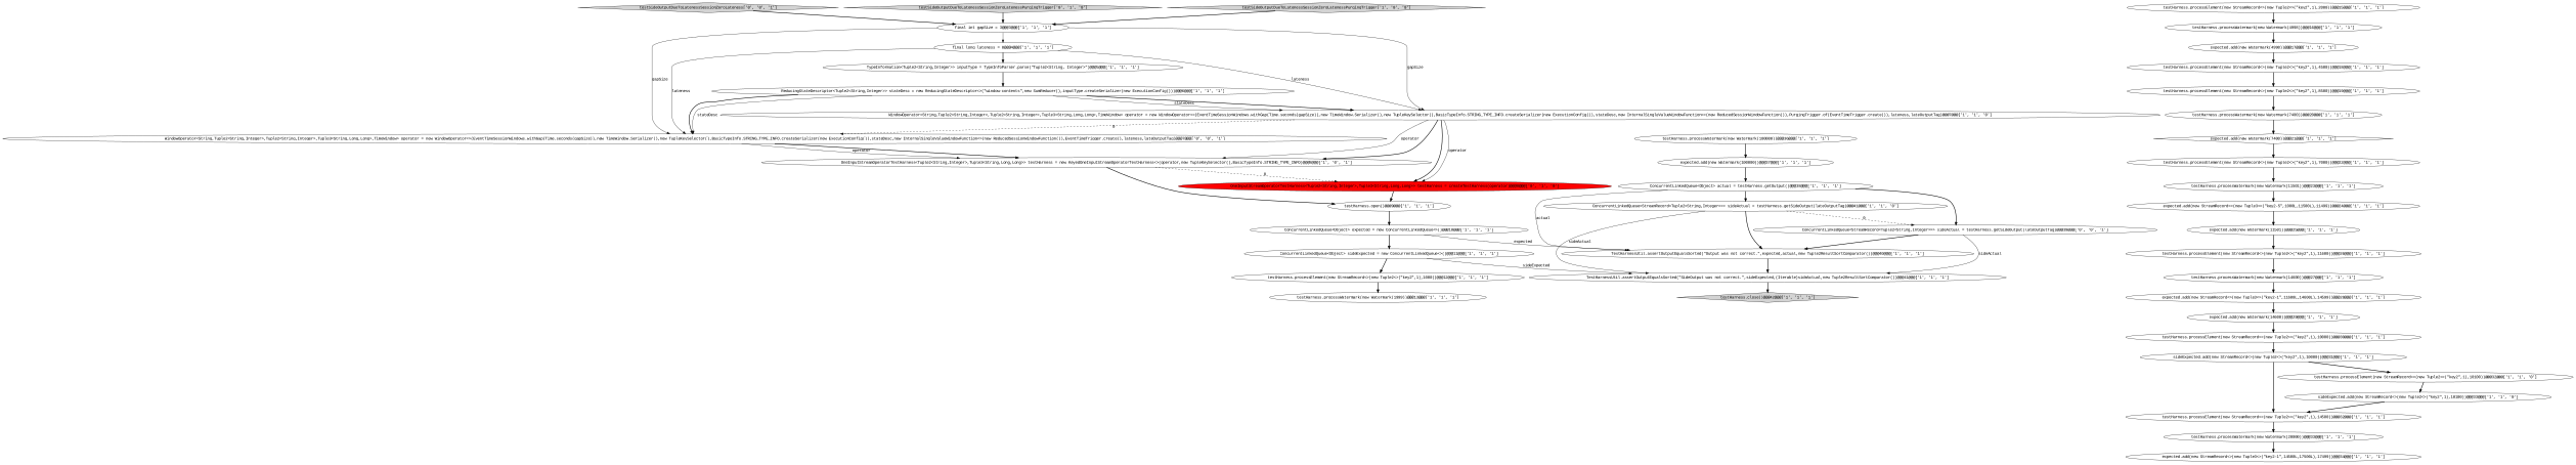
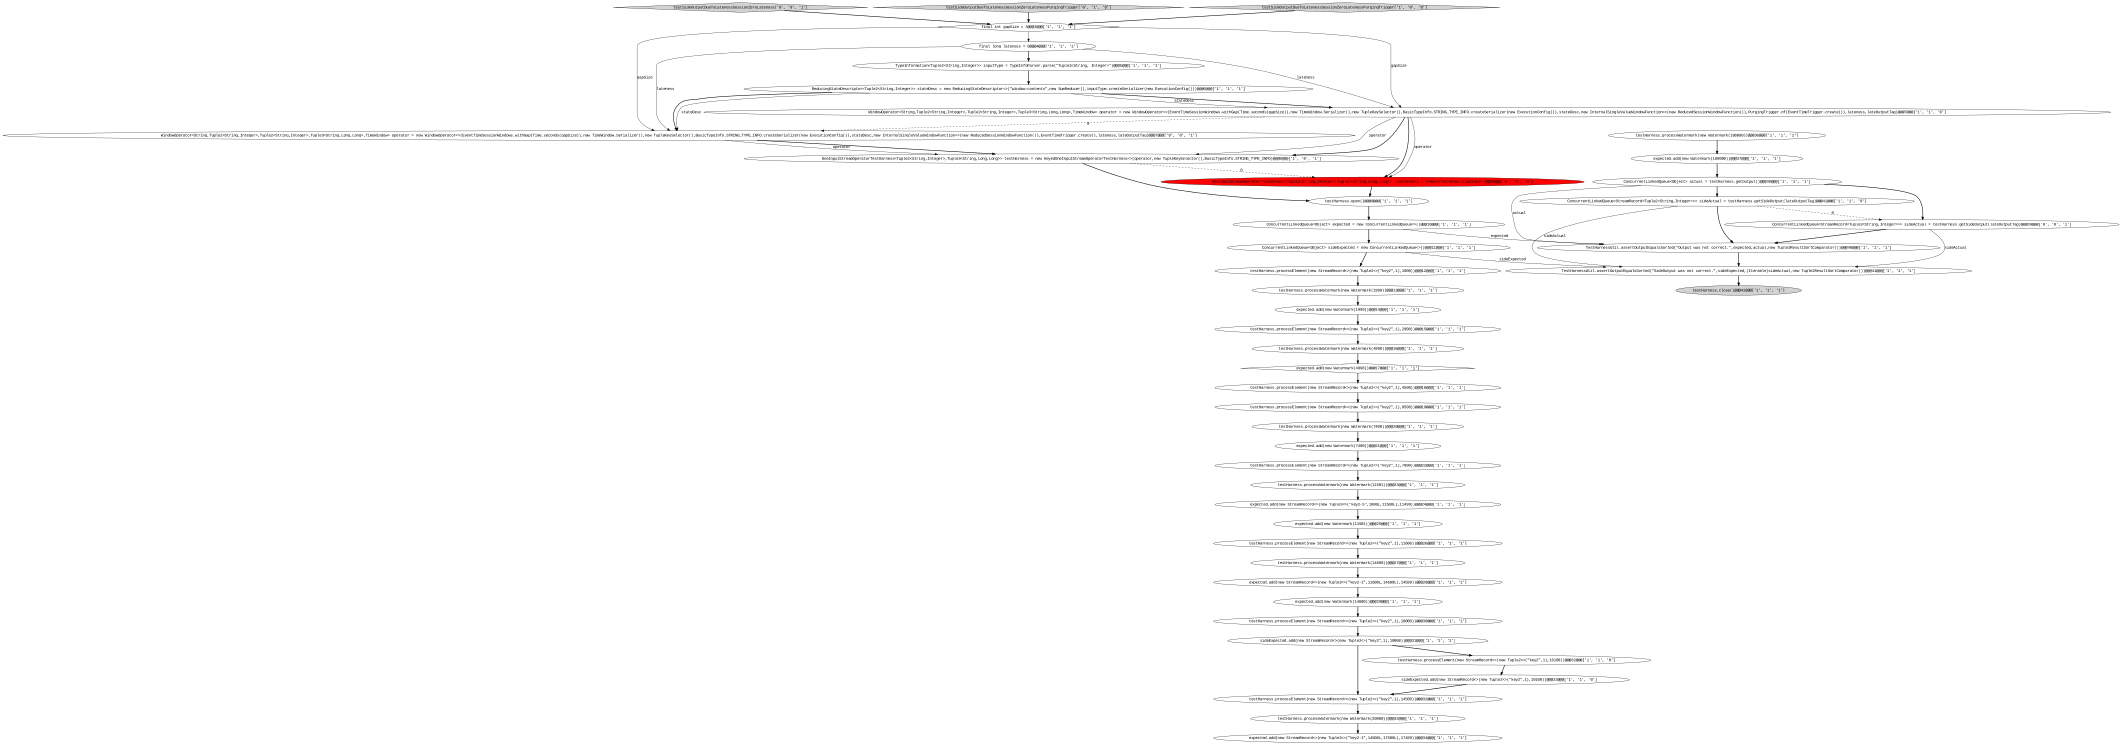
  digraph {
    fontname="Liberation Mono"
    node [fillcolor=white fontname="Liberation Mono" shape=ellipse style=filled]
    edge [fontname="Liberation Mono" style=bold]
    n1 [fillcolor=lightgray label="testSideOutputDueToLatenessSessionZeroLateness['0', '0', '1']" shape=diamond]
-   n2 [label="final int gapSize = 3@@@3@@@['1', '1', '1']"]
+   n2 [label="final int gapSize = 3@@@3@@@['1', '1', '1']" shape=diamond]
    n3 [label="WindowOperator<String,Tuple2<String,Integer>,Tuple2<String,Integer>,Tuple3<String,Long,Long>,TimeWindow> operator = new WindowOperator<>(EventTimeSessionWindows.withGap(Time.seconds(gapSize)),new TimeWindow.Serializer(),new TupleKeySelector(),BasicTypeInfo.STRING_TYPE_INFO.createSerializer(new ExecutionConfig()),stateDesc,new InternalSingleValueWindowFunction<>(new ReducedSessionWindowFunction()),PurgingTrigger.of(EventTimeTrigger.create()),lateness,lateOutputTag)@@@7@@@['1', '1', '0']"]
    n4 [label="final long lateness = 0@@@4@@@['1', '1', '1']"]
    n5 [label="WindowOperator<String,Tuple2<String,Integer>,Tuple2<String,Integer>,Tuple3<String,Long,Long>,TimeWindow> operator = new WindowOperator<>(EventTimeSessionWindows.withGap(Time.seconds(gapSize)),new TimeWindow.Serializer(),new TupleKeySelector(),BasicTypeInfo.STRING_TYPE_INFO.createSerializer(new ExecutionConfig()),stateDesc,new InternalSingleValueWindowFunction<>(new ReducedSessionWindowFunction()),EventTimeTrigger.create(),lateness,lateOutputTag)@@@7@@@['0', '0', '1']"]
    n6 [fillcolor=lightgray label="testSideOutputDueToLatenessSessionZeroLatenessPurgingTrigger['0', '1', '0']" shape=diamond]
    n7 [label="testHarness.processElement(new StreamRecord<>(new Tuple2<>(\"key2\",1),4500))@@@18@@@['1', '1', '1']"]
    n8 [label="testHarness.processElement(new StreamRecord<>(new Tuple2<>(\"key2\",1),8500))@@@19@@@['1', '1', '1']"]
    n9 [label="testHarness.processWatermark(new Watermark(7400))@@@20@@@['1', '1', '1']"]
    n10 [label="testHarness.open()@@@9@@@['1', '1', '1']"]
    n11 [label="ConcurrentLinkedQueue<Object> expected = new ConcurrentLinkedQueue<>()@@@10@@@['1', '1', '1']"]
    n12 [label="TestHarnessUtil.assertOutputEqualsSorted(\"Output was not correct.\",expected,actual,new Tuple2ResultSortComparator())@@@40@@@['1', '1', '1']"]
    n13 [label="ConcurrentLinkedQueue<Object> sideExpected = new ConcurrentLinkedQueue<>()@@@11@@@['1', '1', '1']"]
    n14 [label="expected.add(new Watermark(14600))@@@29@@@['1', '1', '1']"]
    n15 [label="testHarness.processElement(new StreamRecord<>(new Tuple2<>(\"key2\",1),10000))@@@30@@@['1', '1', '1']"]
    n16 [label="sideExpected.add(new StreamRecord<>(new Tuple2<>(\"key2\",1),10000))@@@31@@@['1', '1', '1']"]
    n17 [label="testHarness.processElement(new StreamRecord<>(new Tuple2<>(\"key2\",1),14500))@@@32@@@['1', '1', '1']"]
    n18 [label="testHarness.processElement(new StreamRecord<>(new Tuple2<>(\"key2\",1),10100))@@@32@@@['1', '1', '0']"]
    n19 [label="testHarness.processWatermark(new Watermark(20000))@@@33@@@['1', '1', '1']"]
    n20 [label="sideExpected.add(new StreamRecord<>(new Tuple2<>(\"key2\",1),10100))@@@33@@@['1', '1', '0']"]
    n21 [fillcolor=red label="OneInputStreamOperatorTestHarness<Tuple2<String,Integer>,Tuple3<String,Long,Long>> testHarness = createTestHarness(operator)@@@8@@@['0', '1', '0']"]
    n22 [label="OneInputStreamOperatorTestHarness<Tuple2<String,Integer>,Tuple3<String,Long,Long>> testHarness = new KeyedOneInputStreamOperatorTestHarness<>(operator,new TupleKeySelector(),BasicTypeInfo.STRING_TYPE_INFO)@@@8@@@['1', '0', '1']"]
    n23 [label="TypeInformation<Tuple2<String,Integer>> inputType = TypeInfoParser.parse(\"Tuple2<String, Integer>\")@@@5@@@['1', '1', '1']"]
    n24 [label="testHarness.processWatermark(new Watermark(4998))@@@16@@@['1', '1', '1']"]
-   n25 [label="expected.add(new Watermark(4998))@@@17@@@['1', '1', '1']"]
-   n26 [fillcolor=lightgray label="testHarness.close()@@@42@@@['1', '1', '1']" shape=diamond]
+   n25 [label="expected.add(new Watermark(4998))@@@17@@@['1', '1', '1']" shape=diamond]
+   n26 [fillcolor=lightgray label="testHarness.close()@@@42@@@['1', '1', '1']"]
    n27 [label="expected.add(new Watermark(100000))@@@37@@@['1', '1', '1']"]
    n28 [label="ConcurrentLinkedQueue<Object> actual = testHarness.getOutput()@@@38@@@['1', '1', '1']"]
    n29 [label="ConcurrentLinkedQueue<StreamRecord<Tuple2<String,Integer>>> sideActual = testHarness.getSideOutput(lateOutputTag)@@@39@@@['0', '0', '1']"]
    n30 [label="ConcurrentLinkedQueue<StreamRecord<Tuple2<String,Integer>>> sideActual = testHarness.getSideOutput(lateOutputTag)@@@41@@@['1', '1', '0']"]
    n31 [label="expected.add(new StreamRecord<>(new Tuple3<>(\"key2-1\",14500L,17500L),17499))@@@34@@@['1', '1', '1']"]
    n32 [label="testHarness.processWatermark(new Watermark(100000))@@@36@@@['1', '1', '1']"]
    n33 [label="ReducingStateDescriptor<Tuple2<String,Integer>> stateDesc = new ReducingStateDescriptor<>(\"window-contents\",new SumReducer(),inputType.createSerializer(new ExecutionConfig()))@@@6@@@['1', '1', '1']"]
    n34 [label="TestHarnessUtil.assertOutputEqualsSorted(\"SideOutput was not correct.\",sideExpected,(Iterable)sideActual,new Tuple2ResultSortComparator())@@@41@@@['1', '1', '1']"]
    n35 [label="testHarness.processElement(new StreamRecord<>(new Tuple2<>(\"key2\",1),2000))@@@15@@@['1', '1', '1']"]
+   n36 [label="expected.add(new Watermark(1999))@@@14@@@['1', '1', '1']"]
    n37 [label="testHarness.processElement(new StreamRecord<>(new Tuple2<>(\"key2\",1),1000))@@@12@@@['1', '1', '1']"]
    n38 [label="testHarness.processWatermark(new Watermark(1999))@@@13@@@['1', '1', '1']"]
    n39 [label="testHarness.processWatermark(new Watermark(14600))@@@27@@@['1', '1', '1']"]
    n40 [label="expected.add(new StreamRecord<>(new Tuple3<>(\"key2-1\",11600L,14600L),14599))@@@28@@@['1', '1', '1']"]
-   n41 [label="expected.add(new Watermark(7400))@@@21@@@['1', '1', '1']" shape=diamond]
+   n41 [label="expected.add(new Watermark(7400))@@@21@@@['1', '1', '1']"]
    n42 [label="testHarness.processElement(new StreamRecord<>(new Tuple2<>(\"key2\",1),7000))@@@22@@@['1', '1', '1']"]
    n43 [label="expected.add(new StreamRecord<>(new Tuple3<>(\"key2-5\",1000L,11500L),11499))@@@24@@@['1', '1', '1']"]
    n44 [label="expected.add(new Watermark(11501))@@@25@@@['1', '1', '1']"]
    n45 [label="testHarness.processElement(new StreamRecord<>(new Tuple2<>(\"key2\",1),11600))@@@26@@@['1', '1', '1']"]
    n46 [label="testHarness.processWatermark(new Watermark(11501))@@@23@@@['1', '1', '1']"]
    n47 [fillcolor=lightgray label="testSideOutputDueToLatenessSessionZeroLatenessPurgingTrigger['1', '0', '0']" shape=diamond]
    n1 -> n2
    n2 -> n3 [label=gapSize style=solid]
    n2 -> n4 [style=solid]
    n2 -> n5 [label=gapSize style=solid]
    n3 -> n5 [label=0 style=dashed]
    n3 -> n21
    n3 -> n21 [label=operator style=solid]
    n3 -> n22
    n3 -> n22 [label=operator style=solid]
    n4 -> n3 [label=lateness style=solid]
    n4 -> n5 [label=lateness style=solid]
    n4 -> n23
    n5 -> n22
    n5 -> n22 [label=operator style=solid]
    n6 -> n2
    n7 -> n8
    n8 -> n9
    n9 -> n41
    n10 -> n11
    n11 -> n12 [label=expected style=solid]
    n11 -> n13
    n12 -> n34
    n13 -> n34 [label=sideExpected style=solid]
    n13 -> n37
    n14 -> n15
    n15 -> n16
    n16 -> n17
    n16 -> n18
    n17 -> n19
    n18 -> n20
    n19 -> n31
    n20 -> n17
    n21 -> n10
    n22 -> n10
    n22 -> n21 [label=0 style=dashed]
    n23 -> n33
    n24 -> n25
    n25 -> n7
    n27 -> n28
    n28 -> n12 [label=actual style=solid]
    n28 -> n29
    n28 -> n30
    n29 -> n12
    n29 -> n34 [label=sideActual style=solid]
    n30 -> n12
    n30 -> n29 [label=0 style=dashed]
    n30 -> n34 [label=sideActual style=solid]
    n32 -> n27
    n33 -> n3
    n33 -> n3 [label=stateDesc style=solid]
    n33 -> n5 [label=stateDesc style=solid]
    n33 -> n5
    n34 -> n26
    n35 -> n24
+   n36 -> n35
    n37 -> n38
+   n38 -> n36
    n39 -> n40
    n40 -> n14
    n41 -> n42
    n42 -> n46
    n43 -> n44
    n44 -> n45
    n45 -> n39
    n46 -> n43
    n47 -> n2
  }
